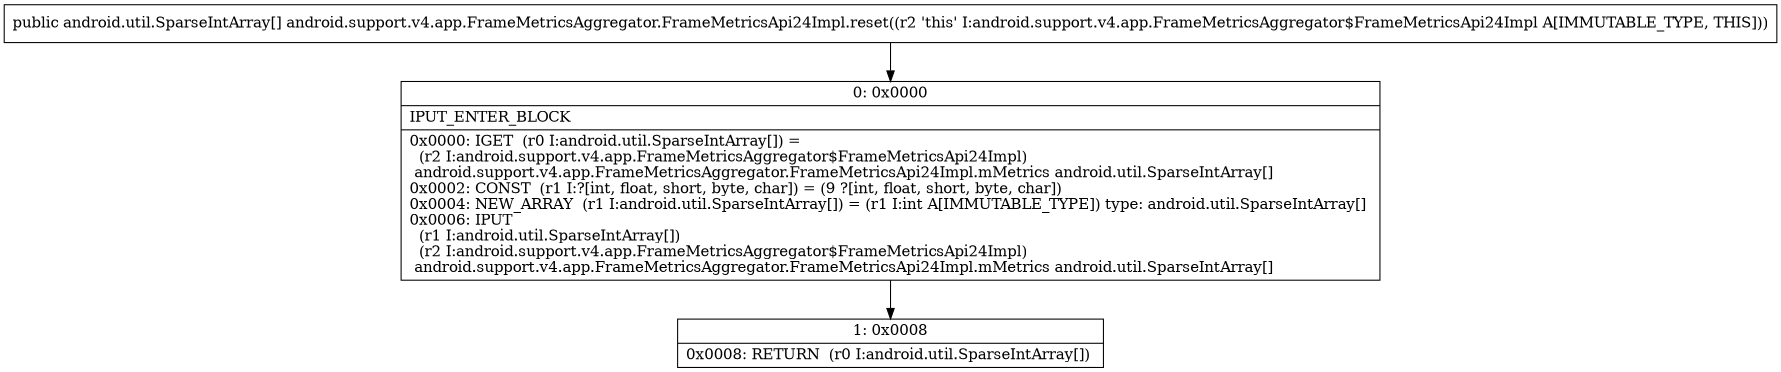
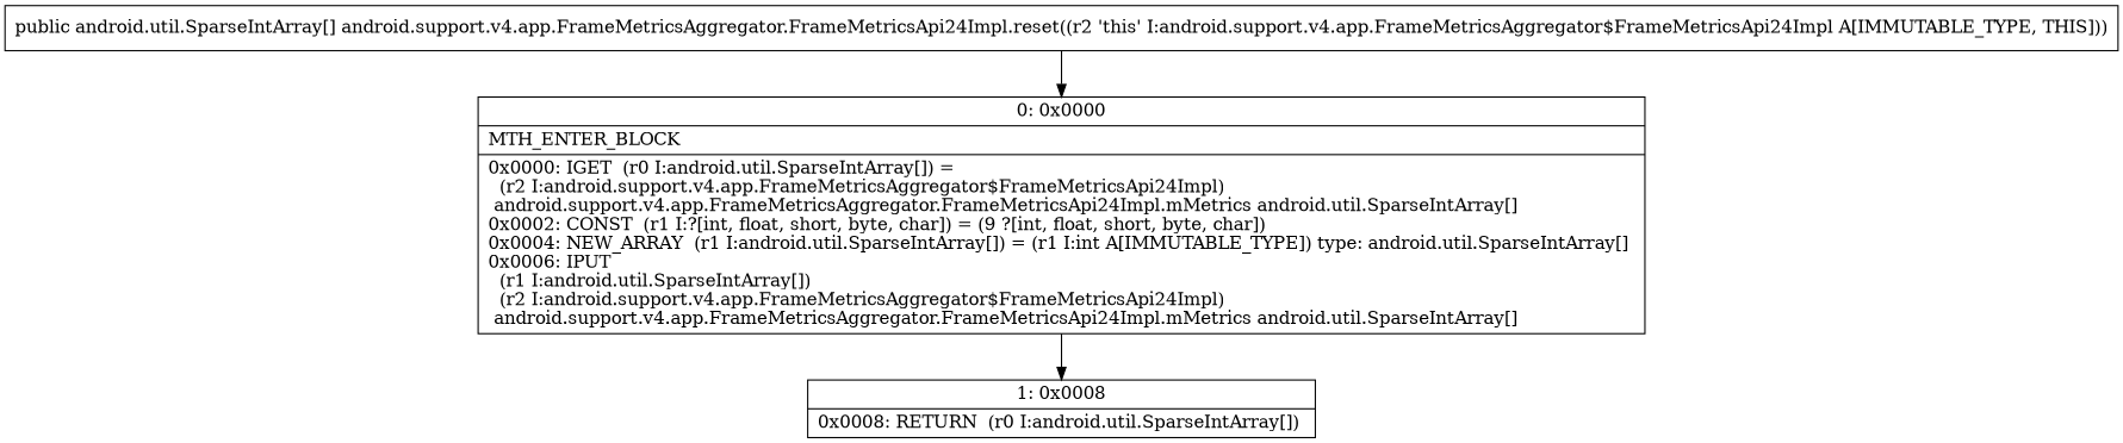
  digraph {
    node [shape=record]
-   n1 [label="{0\:\ 0x0000|IPUT_ENTER_BLOCK\l|0x0000: IGET  (r0 I:android.util.SparseIntArray[]) = \l  (r2 I:android.support.v4.app.FrameMetricsAggregator$FrameMetricsApi24Impl)\l android.support.v4.app.FrameMetricsAggregator.FrameMetricsApi24Impl.mMetrics android.util.SparseIntArray[] \l0x0002: CONST  (r1 I:?[int, float, short, byte, char]) = (9 ?[int, float, short, byte, char]) \l0x0004: NEW_ARRAY  (r1 I:android.util.SparseIntArray[]) = (r1 I:int A[IMMUTABLE_TYPE]) type: android.util.SparseIntArray[] \l0x0006: IPUT  \l  (r1 I:android.util.SparseIntArray[])\l  (r2 I:android.support.v4.app.FrameMetricsAggregator$FrameMetricsApi24Impl)\l android.support.v4.app.FrameMetricsAggregator.FrameMetricsApi24Impl.mMetrics android.util.SparseIntArray[] \l}"]
+   n1 [label="{0\:\ 0x0000|MTH_ENTER_BLOCK\l|0x0000: IGET  (r0 I:android.util.SparseIntArray[]) = \l  (r2 I:android.support.v4.app.FrameMetricsAggregator$FrameMetricsApi24Impl)\l android.support.v4.app.FrameMetricsAggregator.FrameMetricsApi24Impl.mMetrics android.util.SparseIntArray[] \l0x0002: CONST  (r1 I:?[int, float, short, byte, char]) = (9 ?[int, float, short, byte, char]) \l0x0004: NEW_ARRAY  (r1 I:android.util.SparseIntArray[]) = (r1 I:int A[IMMUTABLE_TYPE]) type: android.util.SparseIntArray[] \l0x0006: IPUT  \l  (r1 I:android.util.SparseIntArray[])\l  (r2 I:android.support.v4.app.FrameMetricsAggregator$FrameMetricsApi24Impl)\l android.support.v4.app.FrameMetricsAggregator.FrameMetricsApi24Impl.mMetrics android.util.SparseIntArray[] \l}"]
    n2 [label="{1\:\ 0x0008|0x0008: RETURN  (r0 I:android.util.SparseIntArray[]) \l}"]
    n3 [label="{public android.util.SparseIntArray[] android.support.v4.app.FrameMetricsAggregator.FrameMetricsApi24Impl.reset((r2 'this' I:android.support.v4.app.FrameMetricsAggregator$FrameMetricsApi24Impl A[IMMUTABLE_TYPE, THIS])) }"]
    n1 -> n2
    n3 -> n1
  }
